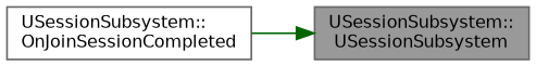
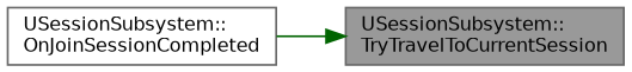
  digraph {
    rankdir=RL
    node [fontname=Helvetica fontsize=10 shape=box style=filled]
-   n1 [color=gray40 fillcolor=grey60 fontcolor=black height=0.2 label="USessionSubsystem::\lUSessionSubsystem" width=0.4]
+   n1 [color=gray40 fillcolor=grey60 fontcolor=black height=0.2 label="USessionSubsystem::\lTryTravelToCurrentSession" width=0.4]
    n2 [color=grey40 fillcolor=white height=0.2 label="USessionSubsystem::\lOnJoinSessionCompleted" width=0.4]
    n1 -> n2 [color=darkgreen dir=back fontname=Helvetica fontsize=10 labelfontname=Helvetica labelfontsize=10 style=solid]
  }
